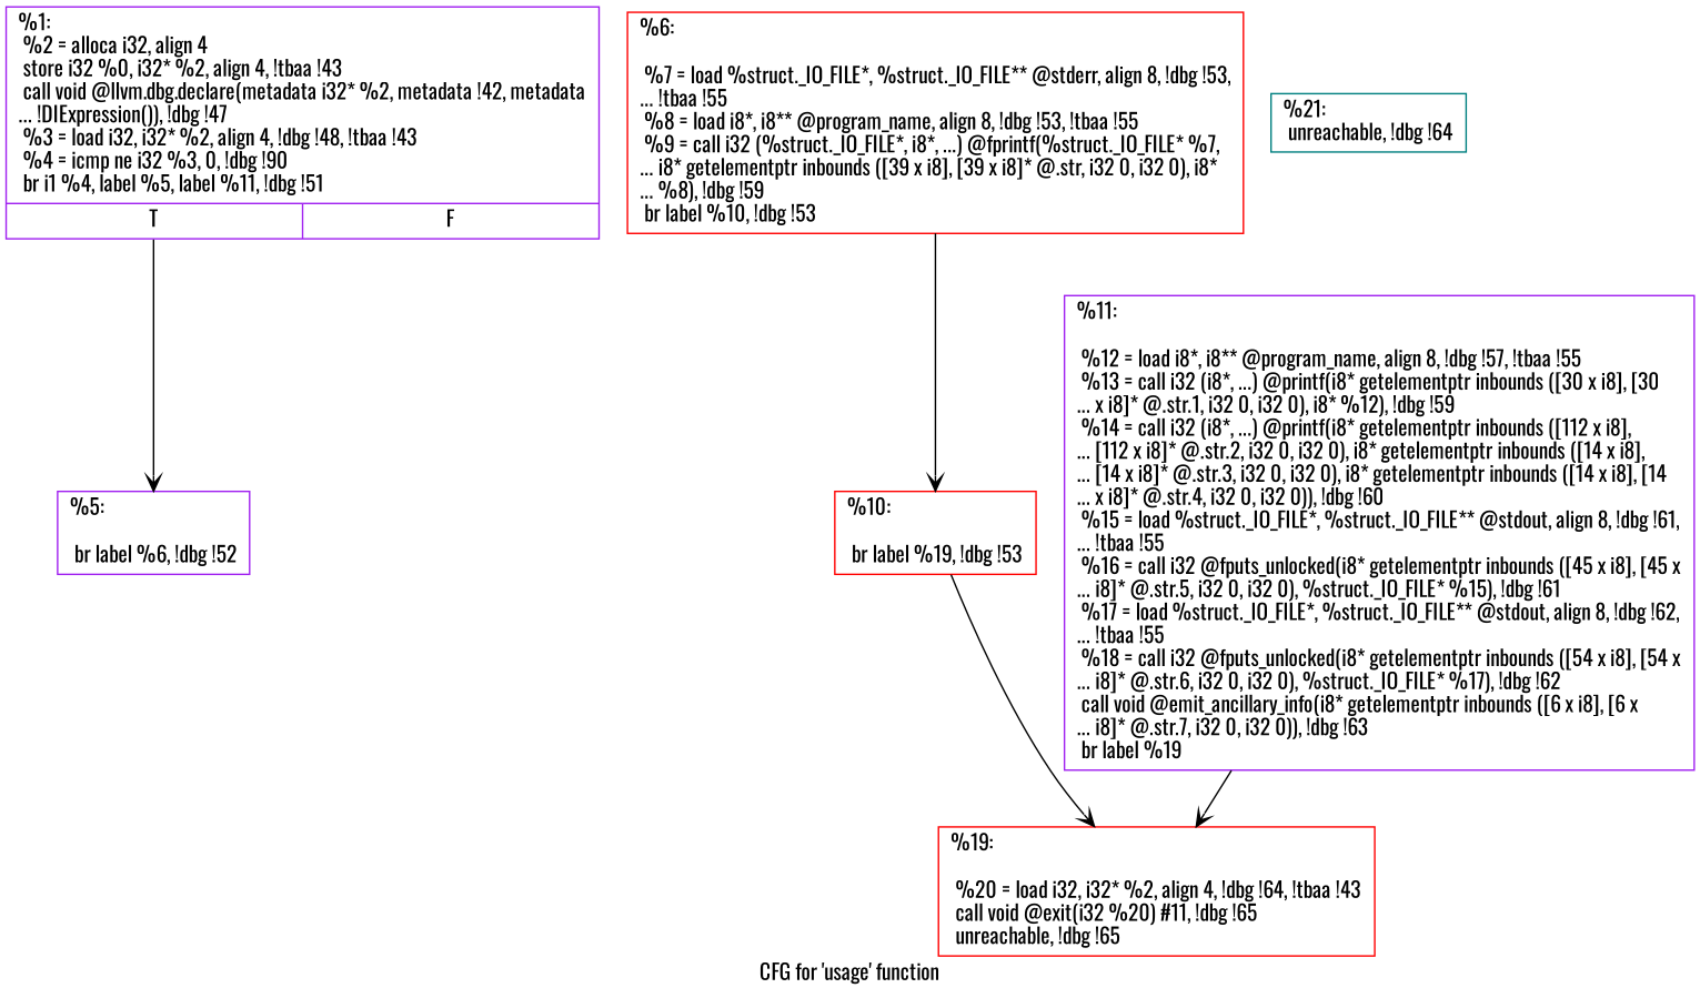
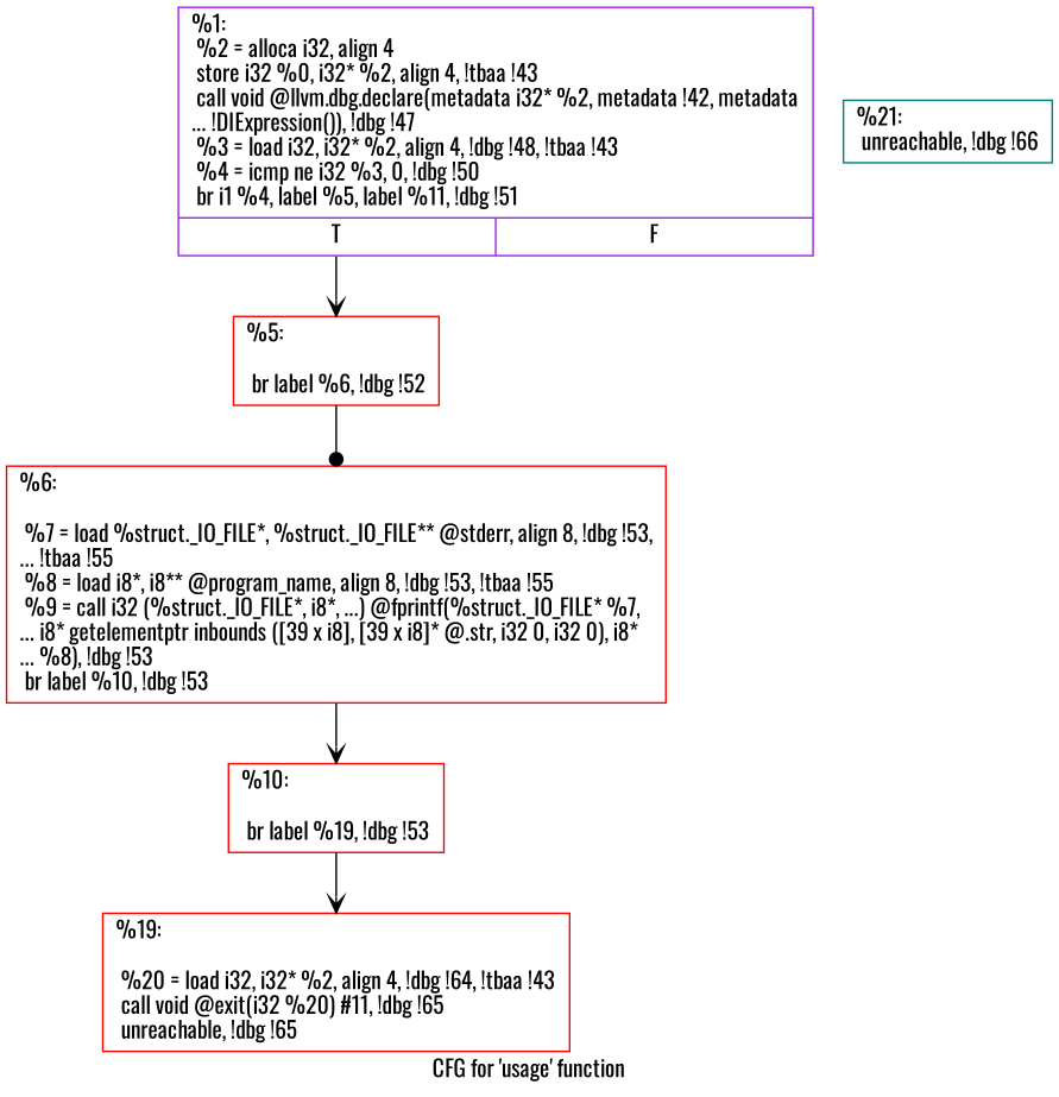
  digraph {
    fontname=Oswald
    label="CFG for 'usage' function"
    node [color=purple fontname=Oswald shape=record]
    edge [arrowhead=vee fontname=Oswald]
-   n1 [label="{%1:\l  %2 = alloca i32, align 4\l  store i32 %0, i32* %2, align 4, !tbaa !43\l  call void @llvm.dbg.declare(metadata i32* %2, metadata !42, metadata\l... !DIExpression()), !dbg !47\l  %3 = load i32, i32* %2, align 4, !dbg !48, !tbaa !43\l  %4 = icmp ne i32 %3, 0, !dbg !90\l  br i1 %4, label %5, label %11, !dbg !51\l|{<s0>T|<s1>F}}"]
-   n2 [label="{%5:\l\l  br label %6, !dbg !52\l}"]
-   n3 [color=red label="{%6:\l\l  %7 = load %struct._IO_FILE*, %struct._IO_FILE** @stderr, align 8, !dbg !53,\l... !tbaa !55\l  %8 = load i8*, i8** @program_name, align 8, !dbg !53, !tbaa !55\l  %9 = call i32 (%struct._IO_FILE*, i8*, ...) @fprintf(%struct._IO_FILE* %7,\l... i8* getelementptr inbounds ([39 x i8], [39 x i8]* @.str, i32 0, i32 0), i8*\l... %8), !dbg !59\l  br label %10, !dbg !53\l}"]
-   n4 [label="{%11:\l\l  %12 = load i8*, i8** @program_name, align 8, !dbg !57, !tbaa !55\l  %13 = call i32 (i8*, ...) @printf(i8* getelementptr inbounds ([30 x i8], [30\l... x i8]* @.str.1, i32 0, i32 0), i8* %12), !dbg !59\l  %14 = call i32 (i8*, ...) @printf(i8* getelementptr inbounds ([112 x i8],\l... [112 x i8]* @.str.2, i32 0, i32 0), i8* getelementptr inbounds ([14 x i8],\l... [14 x i8]* @.str.3, i32 0, i32 0), i8* getelementptr inbounds ([14 x i8], [14\l... x i8]* @.str.4, i32 0, i32 0)), !dbg !60\l  %15 = load %struct._IO_FILE*, %struct._IO_FILE** @stdout, align 8, !dbg !61,\l... !tbaa !55\l  %16 = call i32 @fputs_unlocked(i8* getelementptr inbounds ([45 x i8], [45 x\l... i8]* @.str.5, i32 0, i32 0), %struct._IO_FILE* %15), !dbg !61\l  %17 = load %struct._IO_FILE*, %struct._IO_FILE** @stdout, align 8, !dbg !62,\l... !tbaa !55\l  %18 = call i32 @fputs_unlocked(i8* getelementptr inbounds ([54 x i8], [54 x\l... i8]* @.str.6, i32 0, i32 0), %struct._IO_FILE* %17), !dbg !62\l  call void @emit_ancillary_info(i8* getelementptr inbounds ([6 x i8], [6 x\l... i8]* @.str.7, i32 0, i32 0)), !dbg !63\l  br label %19\l}"]
+   n1 [label="{%1:\l  %2 = alloca i32, align 4\l  store i32 %0, i32* %2, align 4, !tbaa !43\l  call void @llvm.dbg.declare(metadata i32* %2, metadata !42, metadata\l... !DIExpression()), !dbg !47\l  %3 = load i32, i32* %2, align 4, !dbg !48, !tbaa !43\l  %4 = icmp ne i32 %3, 0, !dbg !50\l  br i1 %4, label %5, label %11, !dbg !51\l|{<s0>T|<s1>F}}"]
+   n2 [color=red label="{%5:\l\l  br label %6, !dbg !52\l}"]
+   n3 [color=red label="{%6:\l\l  %7 = load %struct._IO_FILE*, %struct._IO_FILE** @stderr, align 8, !dbg !53,\l... !tbaa !55\l  %8 = load i8*, i8** @program_name, align 8, !dbg !53, !tbaa !55\l  %9 = call i32 (%struct._IO_FILE*, i8*, ...) @fprintf(%struct._IO_FILE* %7,\l... i8* getelementptr inbounds ([39 x i8], [39 x i8]* @.str, i32 0, i32 0), i8*\l... %8), !dbg !53\l  br label %10, !dbg !53\l}"]
    n5 [color=red label="{%19:\l\l  %20 = load i32, i32* %2, align 4, !dbg !64, !tbaa !43\l  call void @exit(i32 %20) #11, !dbg !65\l  unreachable, !dbg !65\l}"]
    n6 [color=red label="{%10:\l\l  br label %19, !dbg !53\l}"]
-   n7 [color=teal label="{%21:                                                  \l  unreachable, !dbg !64\l}"]
+   n7 [color=teal label="{%21:                                                  \l  unreachable, !dbg !66\l}"]
    n1 -> n2 [tailport=s0]
+   n2 -> n3 [arrowhead=dot]
    n3 -> n6
-   n4 -> n5
    n6 -> n5
  }
